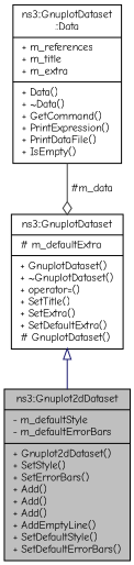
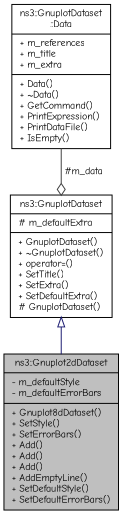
  digraph {
    fontname="Comic Neue"
    node [color=black fillcolor=white fontname="Comic Neue" fontsize=10 shape=record style=filled]
    edge [fontname="Comic Neue" fontsize=10 labelfontname=Helvetica labelfontsize=10 style=solid]
-   n1 [fillcolor=grey75 fontcolor=black height=0.2 label="{ns3::Gnuplot2dDataset\n|- m_defaultStyle\l- m_defaultErrorBars\l|+ Gnuplot2dDataset()\l+ SetStyle()\l+ SetErrorBars()\l+ Add()\l+ Add()\l+ Add()\l+ AddEmptyLine()\l+ SetDefaultStyle()\l+ SetDefaultErrorBars()\l}" width=0.4]
+   n1 [fillcolor=grey75 fontcolor=black height=0.2 label="{ns3::Gnuplot2dDataset\n|- m_defaultStyle\l- m_defaultErrorBars\l|+ Gnuplot8dDataset()\l+ SetStyle()\l+ SetErrorBars()\l+ Add()\l+ Add()\l+ Add()\l+ AddEmptyLine()\l+ SetDefaultStyle()\l+ SetDefaultErrorBars()\l}" width=0.4]
    n2 [height=0.2 label="{ns3::GnuplotDataset\n|# m_defaultExtra\l|+ GnuplotDataset()\l+ ~GnuplotDataset()\l+ operator=()\l+ SetTitle()\l+ SetExtra()\l+ SetDefaultExtra()\l# GnuplotDataset()\l}" width=0.4]
    n3 [height=0.2 label="{ns3::GnuplotDataset\l::Data\n|+ m_references\l+ m_title\l+ m_extra\l|+ Data()\l+ ~Data()\l+ GetCommand()\l+ PrintExpression()\l+ PrintDataFile()\l+ IsEmpty()\l}" width=0.4]
    n2 -> n1 [arrowtail=onormal color=midnightblue dir=back]
    n3 -> n2 [arrowhead=odiamond color=grey25 label=" #m_data"]
  }
